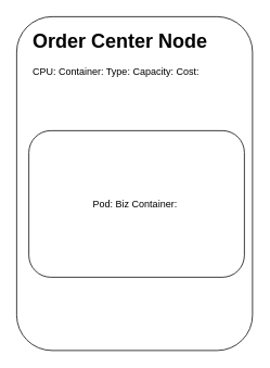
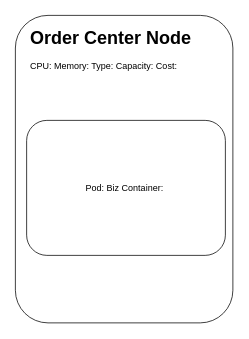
  <mxCell id="0" />
  <mxCell id="1" parent="0" />
  <mxCell id="2" value="" parent="1" style="rounded=1;whiteSpace=wrap;html=1;" vertex="1"><mxGeometry as="geometry" x="20" y="20" width="290" height="410" /></mxCell>
- <mxCell id="3" value="&lt;h1&gt;Order Center Node&lt;/h1&gt;&lt;p&gt;CPU: Container: Type: Capacity: Cost:&amp;nbsp;&lt;br&gt;&lt;/p&gt;" parent="1" style="text;html=1;strokeColor=none;fillColor=none;spacing=5;spacingTop=-20;whiteSpace=wrap;overflow=hidden;rounded=0;" vertex="1"><mxGeometry as="geometry" x="35" y="30" width="225" height="120" /></mxCell>
+ <mxCell id="3" value="&lt;h1&gt;Order Center Node&lt;/h1&gt;&lt;p&gt;CPU: Memory: Type: Capacity: Cost:&amp;nbsp;&lt;br&gt;&lt;/p&gt;" parent="1" style="text;html=1;strokeColor=none;fillColor=none;spacing=5;spacingTop=-20;whiteSpace=wrap;overflow=hidden;rounded=0;" vertex="1"><mxGeometry as="geometry" x="35" y="30" width="225" height="120" /></mxCell>
  <mxCell id="4" value="Pod: Biz Container:&amp;nbsp;" parent="1" style="rounded=1;whiteSpace=wrap;html=1;" vertex="1"><mxGeometry x="35" y="160" as="geometry" width="265" height="180" /></mxCell>
